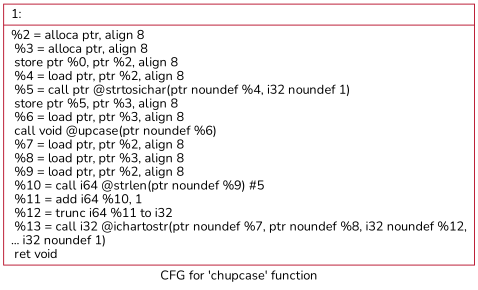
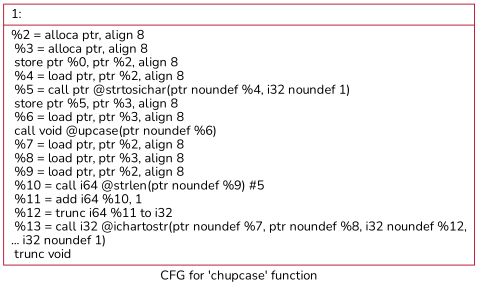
  digraph {
    label="CFG for 'chupcase' function"
    fontname=Nunito
-   n1 [color="#b70d28ff" fillcolor=white fontname=Nunito label="{1:\l|  %2 = alloca ptr, align 8\l  %3 = alloca ptr, align 8\l  store ptr %0, ptr %2, align 8\l  %4 = load ptr, ptr %2, align 8\l  %5 = call ptr @strtosichar(ptr noundef %4, i32 noundef 1)\l  store ptr %5, ptr %3, align 8\l  %6 = load ptr, ptr %3, align 8\l  call void @upcase(ptr noundef %6)\l  %7 = load ptr, ptr %2, align 8\l  %8 = load ptr, ptr %3, align 8\l  %9 = load ptr, ptr %2, align 8\l  %10 = call i64 @strlen(ptr noundef %9) #5\l  %11 = add i64 %10, 1\l  %12 = trunc i64 %11 to i32\l  %13 = call i32 @ichartostr(ptr noundef %7, ptr noundef %8, i32 noundef %12,\l... i32 noundef 1)\l  ret void\l}" shape=record style=filled]
+   n1 [color="#b70d28ff" fillcolor=white fontname=Nunito label="{1:\l|  %2 = alloca ptr, align 8\l  %3 = alloca ptr, align 8\l  store ptr %0, ptr %2, align 8\l  %4 = load ptr, ptr %2, align 8\l  %5 = call ptr @strtosichar(ptr noundef %4, i32 noundef 1)\l  store ptr %5, ptr %3, align 8\l  %6 = load ptr, ptr %3, align 8\l  call void @upcase(ptr noundef %6)\l  %7 = load ptr, ptr %2, align 8\l  %8 = load ptr, ptr %3, align 8\l  %9 = load ptr, ptr %2, align 8\l  %10 = call i64 @strlen(ptr noundef %9) #5\l  %11 = add i64 %10, 1\l  %12 = trunc i64 %11 to i32\l  %13 = call i32 @ichartostr(ptr noundef %7, ptr noundef %8, i32 noundef %12,\l... i32 noundef 1)\l  trunc void\l}" shape=record style=filled]
  }
